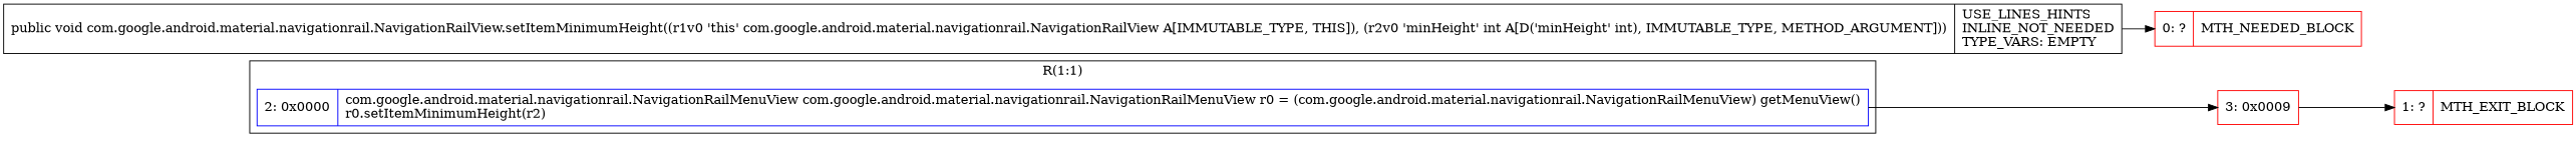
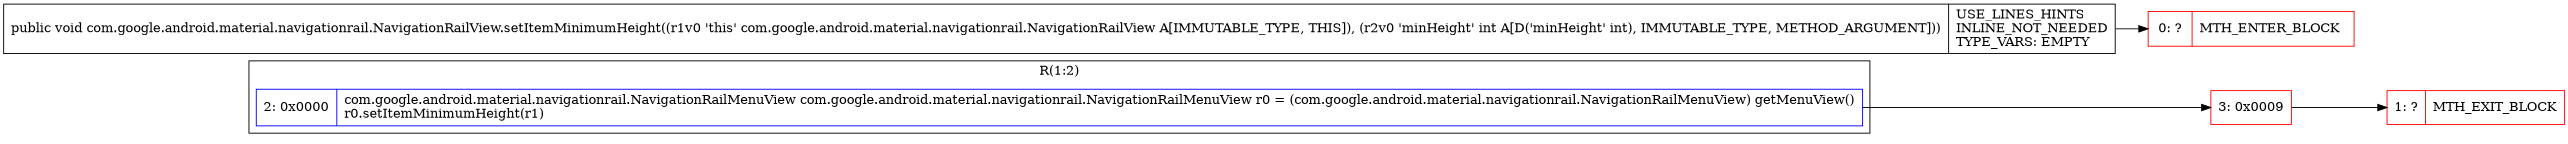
  digraph {
    rankdir=LR
    node [color=red shape=record]
-   n1 [color=blue label="{2\:\ 0x0000|com.google.android.material.navigationrail.NavigationRailMenuView com.google.android.material.navigationrail.NavigationRailMenuView r0 = (com.google.android.material.navigationrail.NavigationRailMenuView) getMenuView()\lr0.setItemMinimumHeight(r2)\l}"]
+   n1 [color=blue label="{2\:\ 0x0000|com.google.android.material.navigationrail.NavigationRailMenuView com.google.android.material.navigationrail.NavigationRailMenuView r0 = (com.google.android.material.navigationrail.NavigationRailMenuView) getMenuView()\lr0.setItemMinimumHeight(r1)\l}"]
    n2 [label="{3\:\ 0x0009}"]
    n3 [label="{1\:\ ?|MTH_EXIT_BLOCK\l}"]
-   n4 [label="{0\:\ ?|MTH_NEEDED_BLOCK\l}"]
+   n4 [label="{0\:\ ?|MTH_ENTER_BLOCK\l}"]
    n5 [label="{public void com.google.android.material.navigationrail.NavigationRailView.setItemMinimumHeight((r1v0 'this' com.google.android.material.navigationrail.NavigationRailView A[IMMUTABLE_TYPE, THIS]), (r2v0 'minHeight' int A[D('minHeight' int), IMMUTABLE_TYPE, METHOD_ARGUMENT]))  | USE_LINES_HINTS\lINLINE_NOT_NEEDED\lTYPE_VARS: EMPTY\l}" color=""]
    subgraph cluster_1 {
-     label="R(1:1)"
+     label="R(1:2)"
      n1
    }
    n1 -> n2
    n2 -> n3
    n5 -> n4
  }
